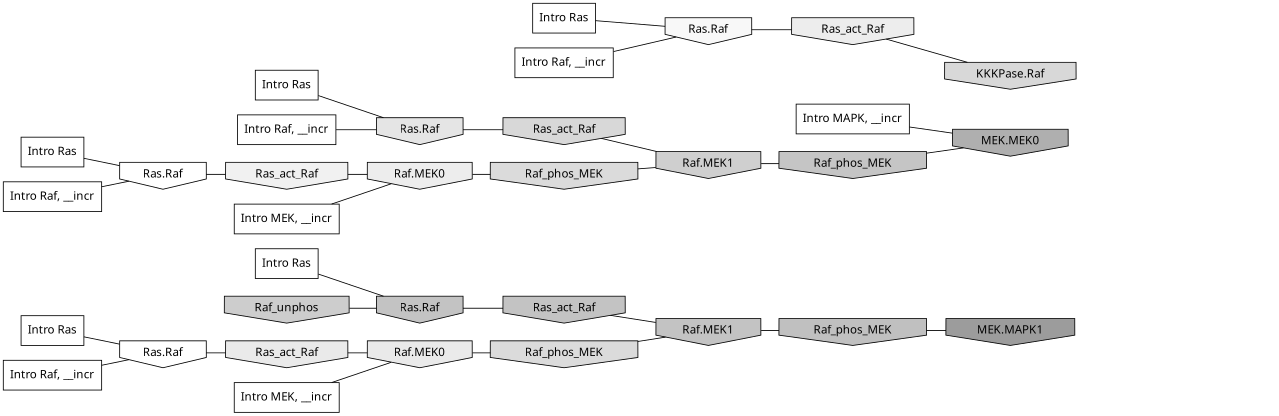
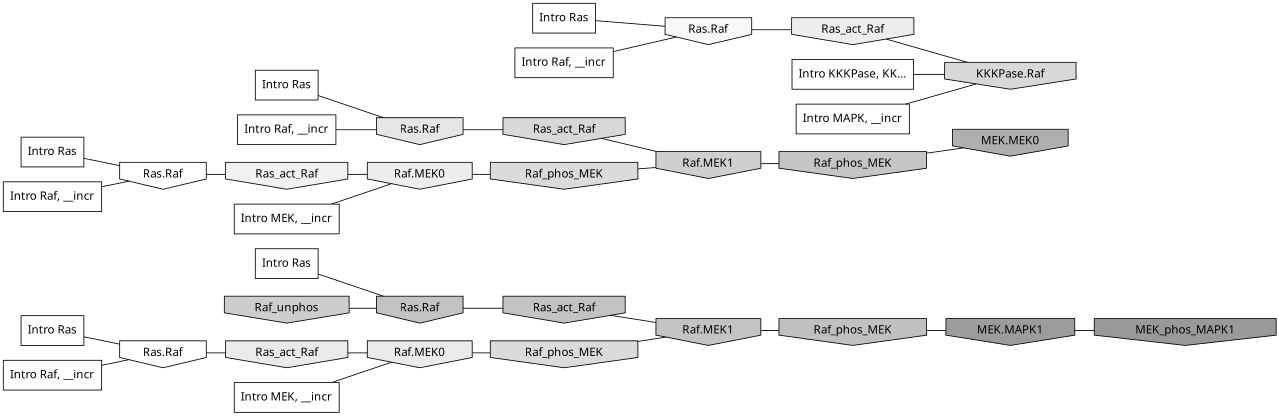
  digraph {
    rankdir=LR
    ranksep=0.30
    node [fillcolor="0.000 0.000 1.000" fontname="CMU Serif" shape=invhouse style=filled]
    edge [color="0.000 0.000 0.000" dir=none fontname="CMU Serif"]
    n1 [label="Intro Ras" shape=rectangle]
    n2 [fillcolor="0.000 0.000 0.765" label="Ras.Raf"]
    n3 [fillcolor="0.000 0.000 0.765" label=Ras_act_Raf]
    n4 [label="Intro Ras" shape=rectangle]
    n5 [fillcolor="0.000 0.000 0.971" label="Ras.Raf"]
    n6 [fillcolor="0.000 0.000 0.928" label=Ras_act_Raf]
    n7 [label="Intro Ras" shape=rectangle]
    n8 [fillcolor="0.000 0.000 0.897" label="Ras.Raf"]
    n9 [fillcolor="0.000 0.000 0.846" label=Ras_act_Raf]
    n10 [label="Intro Ras" shape=rectangle]
    n11 [label="Ras.Raf"]
    n12 [fillcolor="0.000 0.000 0.945" label=Ras_act_Raf]
    n13 [label="Intro Ras" shape=rectangle]
    n14 [label="Ras.Raf"]
    n15 [fillcolor="0.000 0.000 0.915" label=Ras_act_Raf]
    n16 [label="Intro Raf, __incr" shape=rectangle]
    n17 [label="Intro Raf, __incr" shape=rectangle]
    n18 [label="Intro Raf, __incr" shape=rectangle]
    n19 [label="Intro Raf, __incr" shape=rectangle]
    n20 [label="Intro MEK, __incr" shape=rectangle]
    n21 [fillcolor="0.000 0.000 0.927" label="Raf.MEK0"]
    n22 [fillcolor="0.000 0.000 0.857" label=Raf_phos_MEK]
    n23 [label="Intro MEK, __incr" shape=rectangle]
    n24 [fillcolor="0.000 0.000 0.915" label="Raf.MEK0"]
    n25 [fillcolor="0.000 0.000 0.857" label=Raf_phos_MEK]
    n26 [label="Intro MAPK, __incr" shape=rectangle]
    n27 [fillcolor="0.000 0.000 0.684" label="MEK.MEK0"]
+   n28 [label="Intro KKKPase, KK..." shape=rectangle]
    n29 [fillcolor="0.000 0.000 0.847" label="KKKPase.Raf"]
    n30 [fillcolor="0.000 0.000 0.812" label="Raf.MEK1"]
    n31 [fillcolor="0.000 0.000 0.765" label="Raf.MEK1"]
    n32 [fillcolor="0.000 0.000 0.770" label=Raf_phos_MEK]
    n33 [fillcolor="0.000 0.000 0.752" label=Raf_phos_MEK]
    n34 [fillcolor="0.000 0.000 0.804" label=Raf_unphos]
    n35 [fillcolor="0.000 0.000 0.611" label="MEK.MAPK1"]
+   n36 [fillcolor="0.000 0.000 0.600" label=MEK_phos_MAPK1]
    n1 -> n2
    n2 -> n3
    n3 -> n31
    n4 -> n5
    n5 -> n6
    n6 -> n29
    n7 -> n8
    n8 -> n9
    n9 -> n30
    n10 -> n11
    n11 -> n12
    n12 -> n21
    n13 -> n14
    n14 -> n15
    n15 -> n24
    n16 -> n11
    n17 -> n8
    n18 -> n5
    n19 -> n14
    n20 -> n21
    n21 -> n22
    n22 -> n30
    n23 -> n24
    n24 -> n25
    n25 -> n31
-   n26 -> n27
+   n26 -> n29
+   n28 -> n29
    n30 -> n32
    n31 -> n33
    n32 -> n27
    n33 -> n35
    n34 -> n2
+   n35 -> n36
  }
